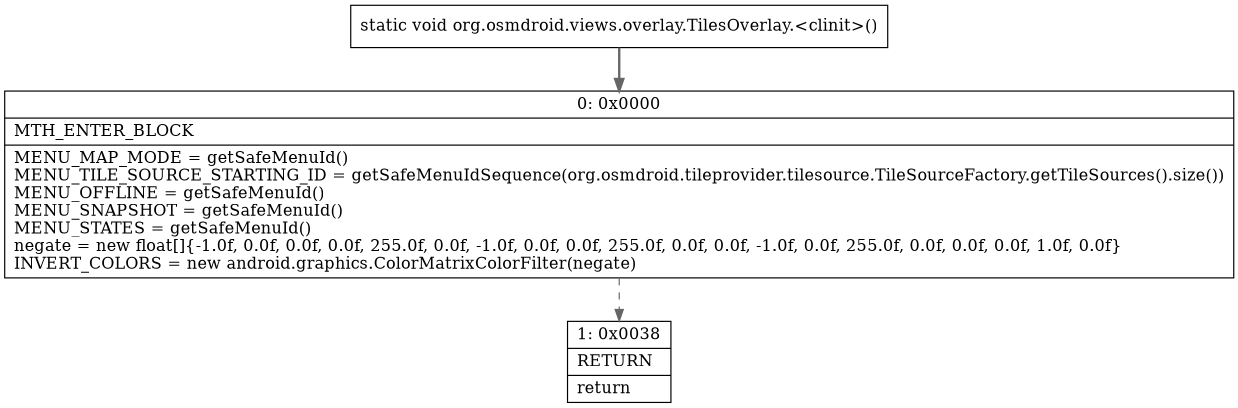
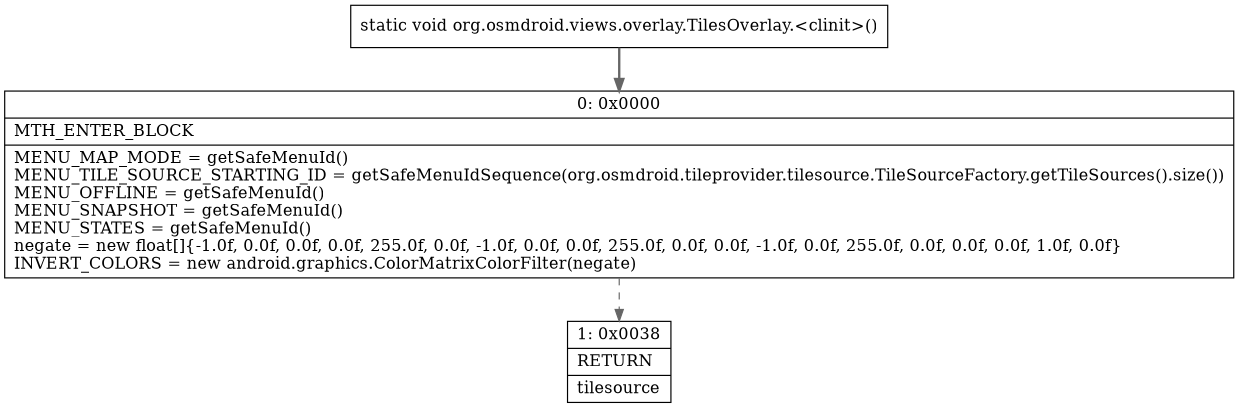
  digraph {
    node [shape=record]
    edge [color=gray40]
    n1 [label="{0\:\ 0x0000|MTH_ENTER_BLOCK\l|MENU_MAP_MODE = getSafeMenuId()\lMENU_TILE_SOURCE_STARTING_ID = getSafeMenuIdSequence(org.osmdroid.tileprovider.tilesource.TileSourceFactory.getTileSources().size())\lMENU_OFFLINE = getSafeMenuId()\lMENU_SNAPSHOT = getSafeMenuId()\lMENU_STATES = getSafeMenuId()\lnegate = new float[]\{\-1.0f, 0.0f, 0.0f, 0.0f, 255.0f, 0.0f, \-1.0f, 0.0f, 0.0f, 255.0f, 0.0f, 0.0f, \-1.0f, 0.0f, 255.0f, 0.0f, 0.0f, 0.0f, 1.0f, 0.0f\}\lINVERT_COLORS = new android.graphics.ColorMatrixColorFilter(negate)\l}"]
-   n2 [label="{1\:\ 0x0038|RETURN\l|return\l}"]
+   n2 [label="{1\:\ 0x0038|RETURN\l|tilesource\l}"]
    n3 [label="{static void org.osmdroid.views.overlay.TilesOverlay.\<clinit\>() }"]
    n1 -> n2 [style=dashed]
    n3 -> n1 [style=bold]
  }
